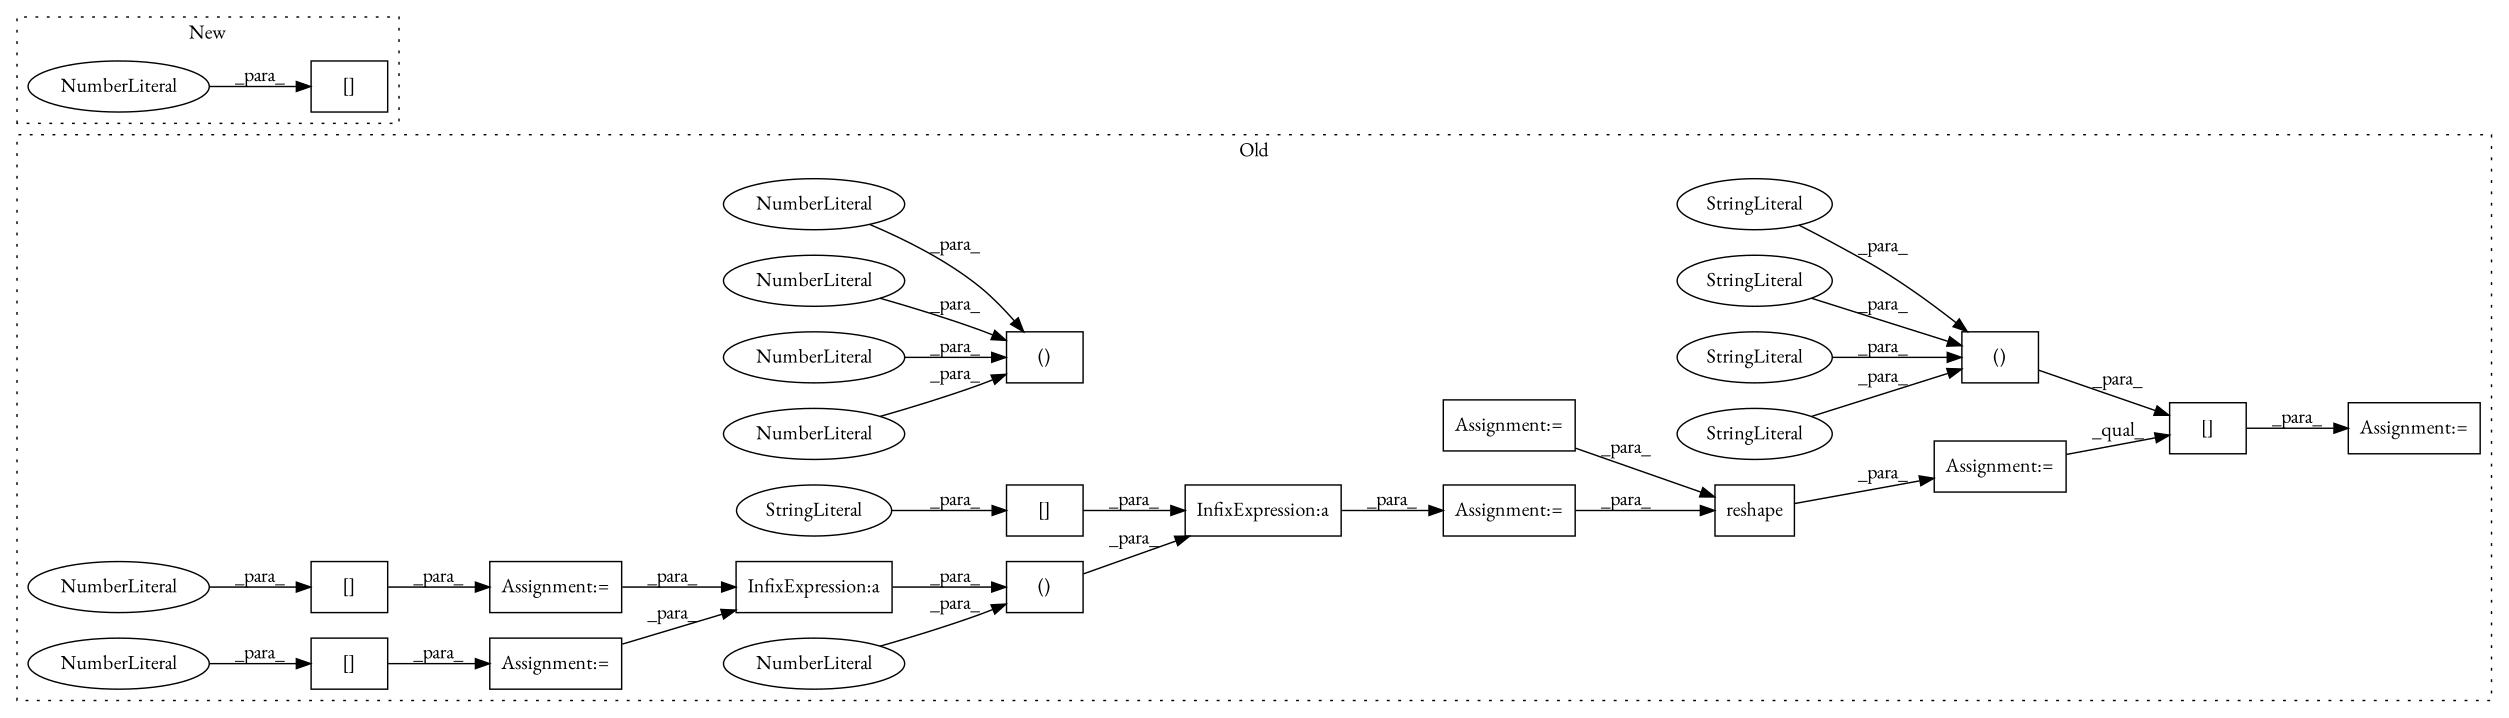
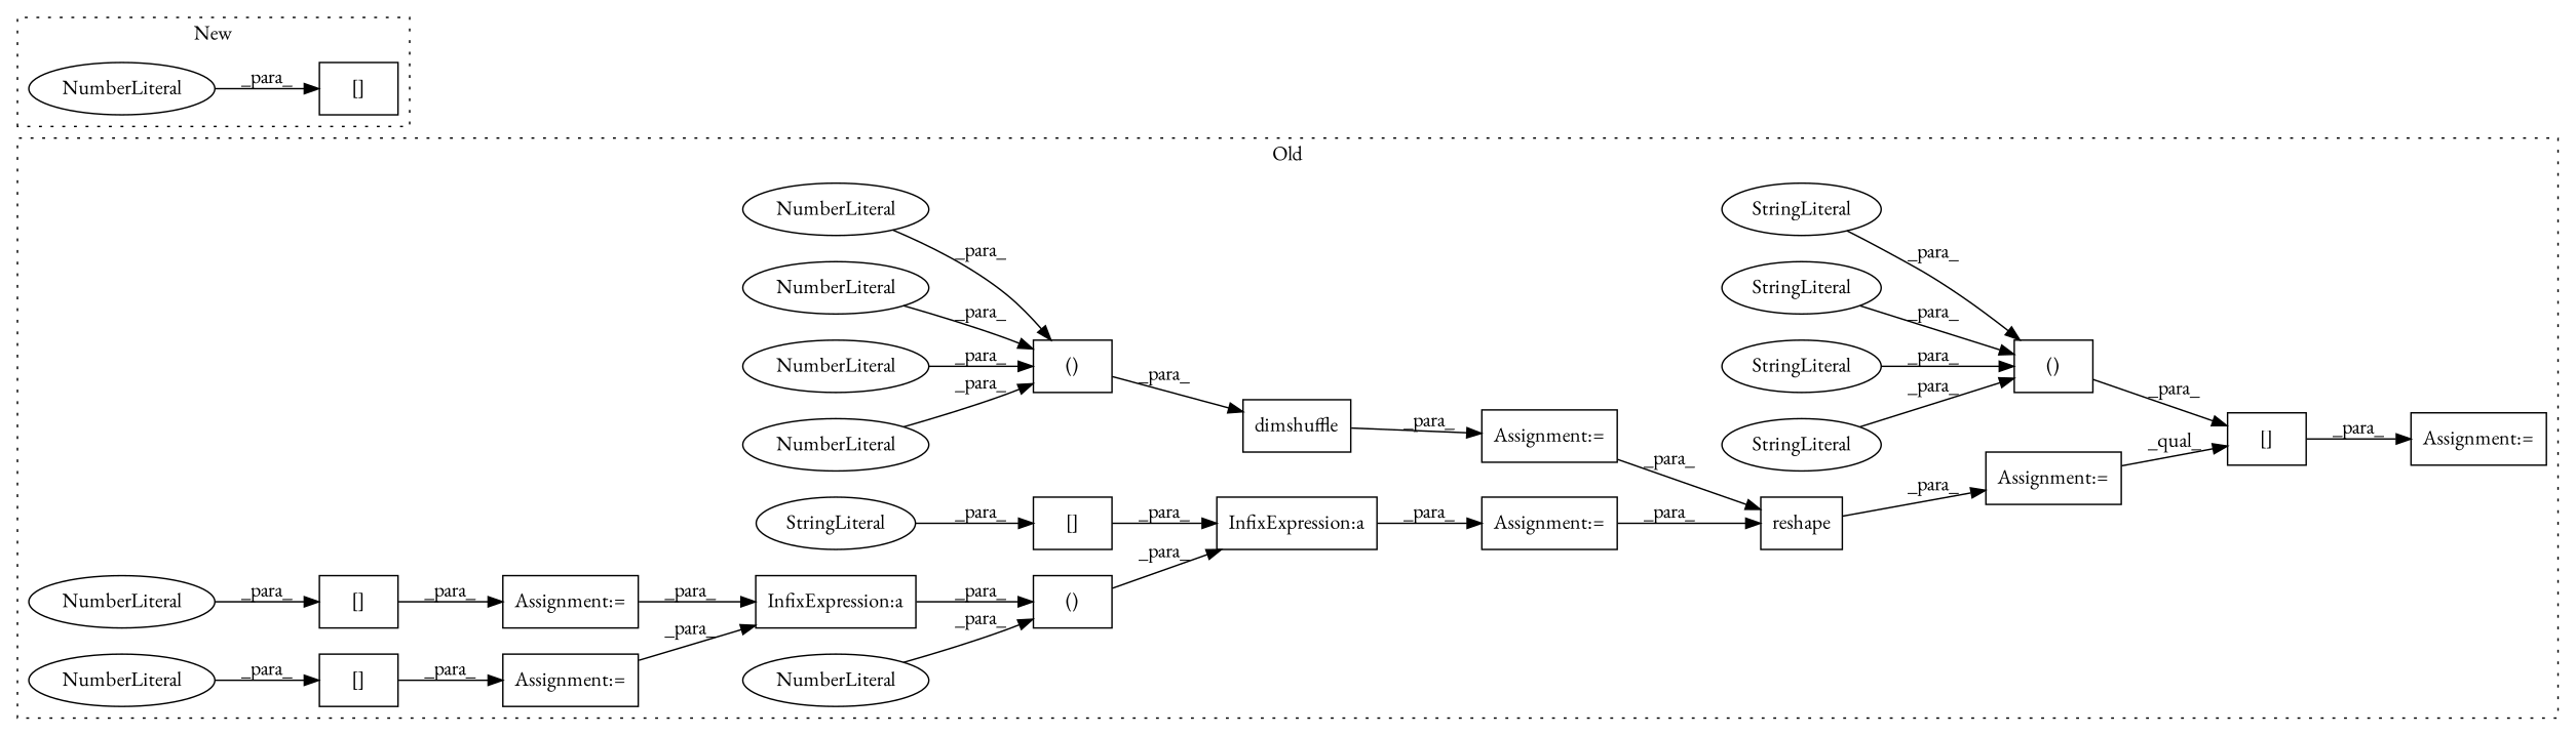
  digraph {
    rankdir=LR
    fontname="EB Garamond"
    node [a=34 l=1 s=65245 shape=box fontname="EB Garamond"]
    edge [fontname="EB Garamond"]
    n1 [a=32 l="8,1" label=reshape s="65152,65199"]
    n2 [a=7 label="Assignment:=" s=65222]
    n3 [a=7 label="Assignment:=" s=65151]
    n4 [a=106 l=107 label="()"]
    n5 [a=45 l=16 label=StringLiteral s=65307 shape=ellipse]
    n6 [a=45 l=16 label=StringLiteral s=65336 shape=ellipse]
    n7 [a=7 label="Assignment:=" s=65050]
    n8 [a=27 l=4 label="InfixExpression:a" s=64982]
    n9 [a=27 l=3 label="InfixExpression:a" s=64952]
    n10 [a=106 l=43 label="()" s=65084]
    n11 [label=NumberLiteral s=65126 shape=ellipse]
    n12 [a=106 l=42 label="()" s=64940]
    n13 [label=NumberLiteral s=64981 shape=ellipse]
    n14 [label=NumberLiteral s=65112 shape=ellipse]
    n15 [label=NumberLiteral s=65098 shape=ellipse]
    n16 [a=2 l="23,1" label="[]" s="64986,65026"]
    n17 [label=NumberLiteral s=65084 shape=ellipse]
    n18 [a=2 l="22,2" label="[]" s="65223,65352"]
+   n19 [a=32 l="16,2" label=dimshuffle s="65068,65127"]
    n20 [a=7 label="Assignment:=" s=64933]
    n21 [a=7 label="Assignment:=" s=64879]
    n22 [a=2 l="23,1" label="[]" s="64880,64904"]
    n23 [label=NumberLiteral s=64903 shape=ellipse]
    n24 [a=7 label="Assignment:=" s=64835]
    n25 [a=2 l="23,1" label="[]" s="64836,64860"]
    n26 [label=NumberLiteral s=64859 shape=ellipse]
    n27 [a=45 l=18 label=StringLiteral s=65276 shape=ellipse]
    n28 [a=45 l=18 label=StringLiteral shape=ellipse]
    n29 [a=45 l=17 label=StringLiteral s=65009 shape=ellipse]
    n30 [a=2 l="12,1" label="[]" s="64841,64854"]
    n31 [label=NumberLiteral s=64853 shape=ellipse]
    subgraph cluster_1 {
      label=Old
      style=dotted
      n1
      n2
      n3
      n4
      n5
      n6
      n7
      n8
      n9
      n10
      n11
      n12
      n13
      n14
      n15
      n16
      n17
      n18
+     n19
      n20
      n21
      n22
      n23
      n24
      n25
      n26
      n27
      n28
      n29
    }
    subgraph cluster_2 {
      label=New
      style=dotted
      n30
      n31
    }
    n1 -> n3 [label=_para_]
    n3 -> n18 [label=_qual_]
    n4 -> n18 [label=_para_]
    n5 -> n4 [label=_para_]
    n6 -> n4 [label=_para_]
    n7 -> n1 [label=_para_]
    n8 -> n20 [label=_para_]
    n9 -> n12 [label=_para_]
+   n10 -> n19 [label=_para_]
    n11 -> n10 [label=_para_]
    n12 -> n8 [label=_para_]
    n13 -> n12 [label=_para_]
    n14 -> n10 [label=_para_]
    n15 -> n10 [label=_para_]
    n16 -> n8 [label=_para_]
    n17 -> n10 [label=_para_]
    n18 -> n2 [label=_para_]
+   n19 -> n7 [label=_para_]
    n20 -> n1 [label=_para_]
    n21 -> n9 [label=_para_]
    n22 -> n21 [label=_para_]
    n23 -> n22 [label=_para_]
    n24 -> n9 [label=_para_]
    n25 -> n24 [label=_para_]
    n26 -> n25 [label=_para_]
    n27 -> n4 [label=_para_]
    n28 -> n4 [label=_para_]
    n29 -> n16 [label=_para_]
    n31 -> n30 [label=_para_]
  }
